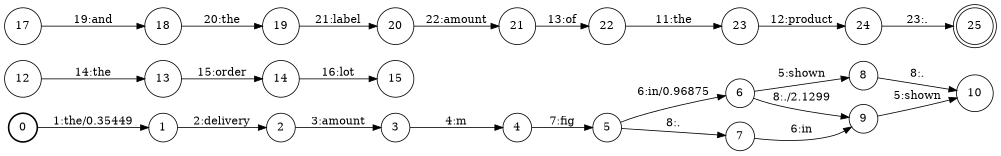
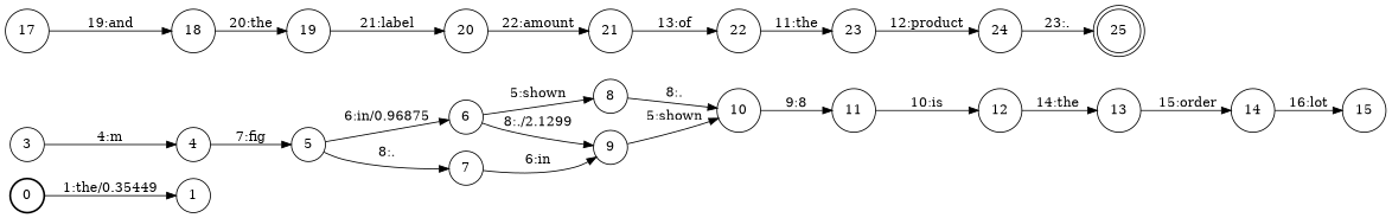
  digraph {
    nodesep=0.25
    rankdir=LR
    ranksep=0.4
    node [fontsize=14 shape=circle style=solid]
    edge [fontsize=14]
    n1 [label=0 style=bold]
    n2 [label=1]
-   n3 [label=2]
    n4 [label=3]
    n5 [label=4]
    n6 [label=5]
    n7 [label=6]
    n8 [label=7]
    n9 [label=8]
    n10 [label=9]
    n11 [label=10]
+   n12 [label=11]
    n13 [label=12]
    n14 [label=13]
    n15 [label=14]
    n16 [label=15]
    n17 [label=17]
    n18 [label=18]
    n19 [label=19]
    n20 [label=20]
    n21 [label=21]
    n22 [label=22]
    n23 [label=23]
    n24 [label=24]
    n25 [label=25 shape=doublecircle]
    n1 -> n2 [label="1:the/0.35449"]
-   n2 -> n3 [label="2:delivery"]
-   n3 -> n4 [label="3:amount"]
    n4 -> n5 [label="4:m"]
    n5 -> n6 [label="7:fig"]
    n6 -> n7 [label="6:in/0.96875"]
    n6 -> n8 [label="8:."]
    n7 -> n9 [label="5:shown"]
    n7 -> n10 [label="8:./2.1299"]
    n8 -> n10 [label="6:in"]
    n9 -> n11 [label="8:."]
    n10 -> n11 [label="5:shown"]
+   n11 -> n12 [label="9:8"]
+   n12 -> n13 [label="10:is"]
    n13 -> n14 [label="14:the"]
    n14 -> n15 [label="15:order"]
    n15 -> n16 [label="16:lot"]
    n17 -> n18 [label="19:and"]
    n18 -> n19 [label="20:the"]
    n19 -> n20 [label="21:label"]
    n20 -> n21 [label="22:amount"]
    n21 -> n22 [label="13:of"]
    n22 -> n23 [label="11:the"]
    n23 -> n24 [label="12:product"]
    n24 -> n25 [label="23:."]
  }
